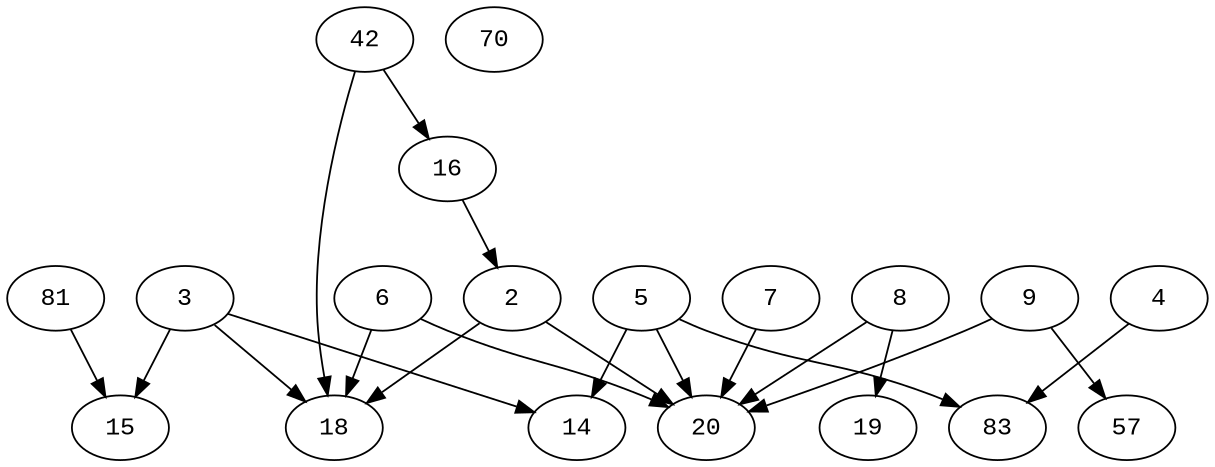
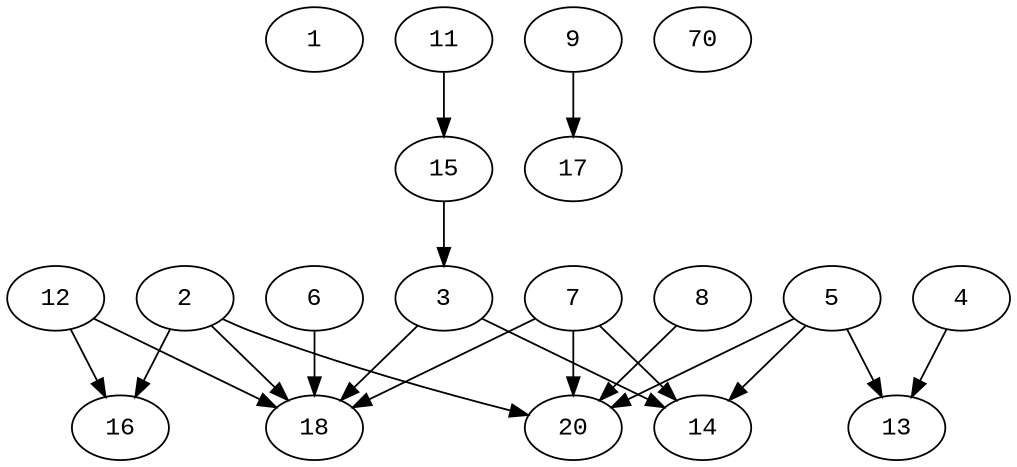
  digraph {
    fontname="Liberation Mono"
    node [alpha=0.16 fontname="Liberation Mono"]
    edge [fontname="Liberation Mono"]
+   1 [alpha=0.17 expect_size=40608768]
    2 [alpha=0.04 expect_size=30156800]
    16 [alpha=0.02 expect_size=33807360]
    18 [alpha=0.03 expect_size=23858176]
    20 [alpha=0.12 expect_size=5606400]
    3 [alpha=0.06 expect_size=46004224]
    14 [alpha=0.01 expect_size=28876800]
    15 [alpha=0.18 expect_size=19317760]
    4 [expect_size=16846848]
-   13 [alpha=0.05 expect_size=15010816 label=83]
+   13 [alpha=0.05 expect_size=15010816]
    5 [alpha=0.06 expect_size=16500736]
    6 [expect_size=23536640]
    7 [alpha=0.00 expect_size=50644992]
    8 [alpha=0.01 expect_size=29433856]
-   19 [expect_size=26912768]
    9 [alpha=0.11 expect_size=18360320]
-   17 [alpha=0.17 expect_size=23818240 label=57]
+   17 [alpha=0.17 expect_size=23818240]
    n18 [alpha=0.17 expect_size=28195840 label=70]
-   11 [alpha=0.10 expect_size=11735040 label=81]
-   12 [expect_size=5641216 label=42]
-   16 -> 2
+   11 [alpha=0.10 expect_size=11735040]
+   12 [expect_size=5641216]
+   2 -> 16
    2 -> 18
    2 -> 20
    3 -> 18
    3 -> 14
-   3 -> 15
+   15 -> 3
    4 -> 13
    5 -> 20
    5 -> 14
    5 -> 13
    6 -> 18
-   6 -> 20
+   7 -> 18
    7 -> 20
+   7 -> 14
    8 -> 20
-   8 -> 19
-   9 -> 20
    9 -> 17
    11 -> 15
    12 -> 16
    12 -> 18
  }
